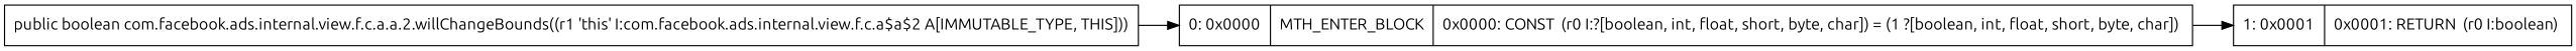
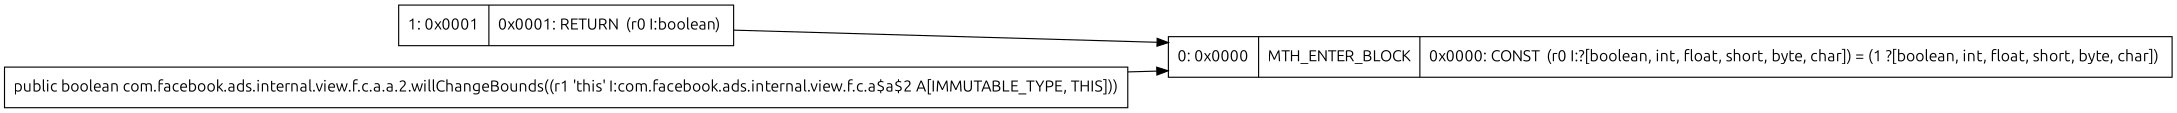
  digraph {
    rankdir=LR
    fontname=Ubuntu
    node [shape=record fontname=Ubuntu]
    edge [fontname=Ubuntu]
    n1 [label="{0\:\ 0x0000|MTH_ENTER_BLOCK\l|0x0000: CONST  (r0 I:?[boolean, int, float, short, byte, char]) = (1 ?[boolean, int, float, short, byte, char]) \l}"]
    n2 [label="{1\:\ 0x0001|0x0001: RETURN  (r0 I:boolean) \l}"]
    n3 [label="{public boolean com.facebook.ads.internal.view.f.c.a.a.2.willChangeBounds((r1 'this' I:com.facebook.ads.internal.view.f.c.a$a$2 A[IMMUTABLE_TYPE, THIS])) }"]
-   n1 -> n2
+   n2 -> n1
    n3 -> n1
  }
